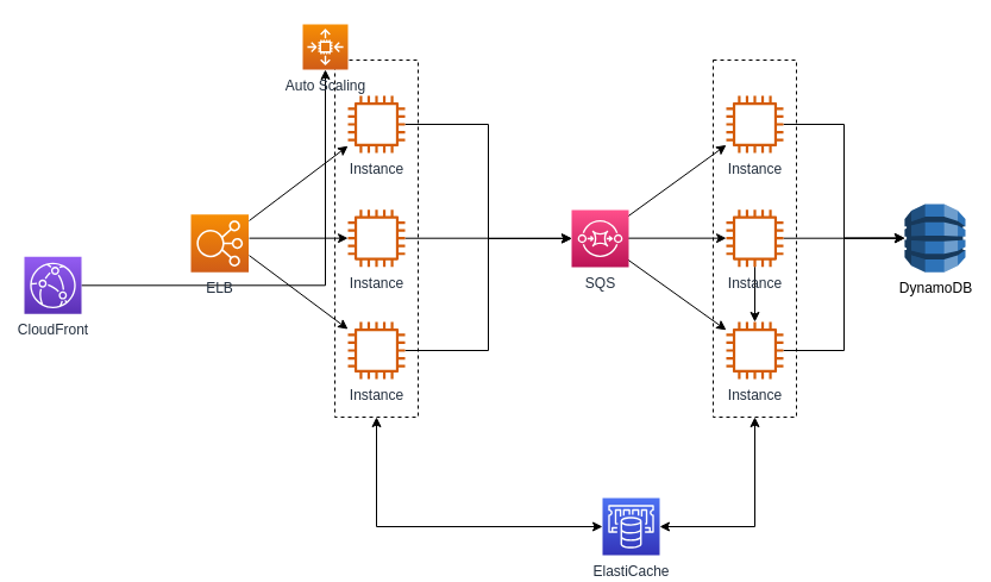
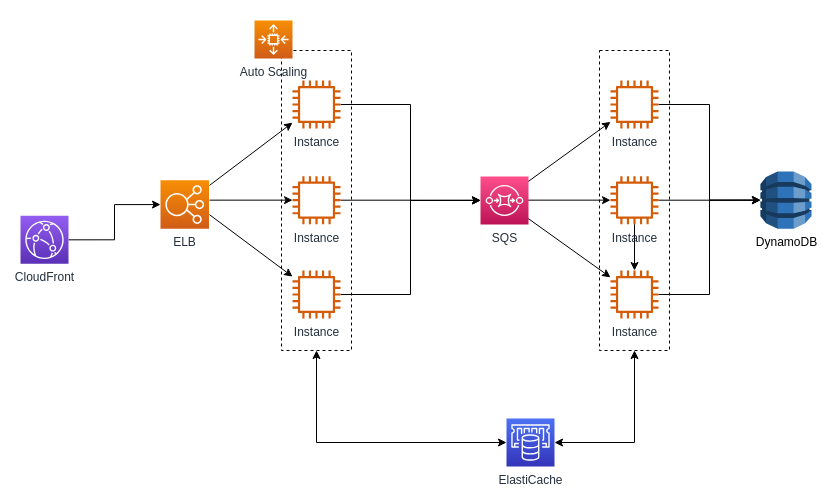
  <mxCell id="0" />
  <mxCell id="1" parent="0" />
- <mxCell id="2" style="edgeStyle=orthogonalEdgeStyle;rounded=0;orthogonalLoop=1;jettySize=auto;html=1;exitX=1;exitY=0.5;exitDx=0;exitDy=0;exitPerimeter=0;" parent="1" source="26" target="29" edge="1"><mxGeometry relative="1" as="geometry"><mxPoint x="60" y="200" as="sourcePoint" /><mxPoint x="170" y="199.667" as="targetPoint" /></mxGeometry></mxCell>
+ <mxCell id="2" style="edgeStyle=orthogonalEdgeStyle;rounded=0;orthogonalLoop=1;jettySize=auto;html=1;entryX=0;entryY=0.5;entryDx=0;entryDy=0;entryPerimeter=0;exitX=1;exitY=0.5;exitDx=0;exitDy=0;exitPerimeter=0;" parent="1" source="26" target="27" edge="1"><mxGeometry relative="1" as="geometry"><mxPoint x="60" y="200" as="sourcePoint" /><mxPoint x="170" y="199.667" as="targetPoint" /></mxGeometry></mxCell>
  <mxCell id="3" style="rounded=0;orthogonalLoop=1;jettySize=auto;html=1;" parent="1" target="7" edge="1"><mxGeometry relative="1" as="geometry"><mxPoint x="209" y="184.906" as="sourcePoint" /></mxGeometry></mxCell>
  <mxCell id="4" style="edgeStyle=none;rounded=0;orthogonalLoop=1;jettySize=auto;html=1;" parent="1" target="14" edge="1"><mxGeometry relative="1" as="geometry"><mxPoint x="209" y="199.65" as="sourcePoint" /></mxGeometry></mxCell>
  <mxCell id="5" style="edgeStyle=none;rounded=0;orthogonalLoop=1;jettySize=auto;html=1;" parent="1" target="16" edge="1"><mxGeometry relative="1" as="geometry"><mxPoint x="209" y="214.194" as="sourcePoint" /></mxGeometry></mxCell>
  <mxCell id="6" style="edgeStyle=orthogonalEdgeStyle;rounded=0;orthogonalLoop=1;jettySize=auto;html=1;" parent="1" source="7" edge="1"><mxGeometry relative="1" as="geometry"><mxPoint x="480" y="200" as="targetPoint" /><Array as="points"><mxPoint x="410" y="104" /><mxPoint x="410" y="200" /></Array></mxGeometry></mxCell>
  <mxCell id="7" value="Instance" style="sketch=0;outlineConnect=0;fontColor=#232F3E;gradientColor=none;fillColor=#D45B07;strokeColor=none;dashed=0;verticalLabelPosition=bottom;verticalAlign=top;align=center;html=1;fontSize=12;fontStyle=0;aspect=fixed;pointerEvents=1;shape=mxgraph.aws4.instance2;flipV=0;flipH=1;" parent="1" vertex="1"><mxGeometry x="292" y="80" width="48" height="48" as="geometry" /></mxCell>
  <mxCell id="8" style="rounded=0;orthogonalLoop=1;jettySize=auto;html=1;" parent="1" target="18" edge="1"><mxGeometry relative="1" as="geometry"><mxPoint x="524" y="183.713" as="sourcePoint" /></mxGeometry></mxCell>
  <mxCell id="9" style="edgeStyle=none;rounded=0;orthogonalLoop=1;jettySize=auto;html=1;" parent="1" target="22" edge="1"><mxGeometry relative="1" as="geometry"><mxPoint x="524" y="199.654" as="sourcePoint" /></mxGeometry></mxCell>
  <mxCell id="10" style="edgeStyle=none;rounded=0;orthogonalLoop=1;jettySize=auto;html=1;" parent="1" target="25" edge="1"><mxGeometry relative="1" as="geometry"><mxPoint x="524" y="215.379" as="sourcePoint" /></mxGeometry></mxCell>
  <mxCell id="11" style="edgeStyle=orthogonalEdgeStyle;rounded=0;orthogonalLoop=1;jettySize=auto;html=1;entryX=0.5;entryY=1;entryDx=0;entryDy=0;startArrow=classic;startFill=1;" parent="1" source="30" target="23" edge="1"><mxGeometry relative="1" as="geometry"><mxPoint x="470" y="442" as="sourcePoint" /></mxGeometry></mxCell>
  <mxCell id="12" style="edgeStyle=orthogonalEdgeStyle;rounded=0;orthogonalLoop=1;jettySize=auto;html=1;startArrow=classic;startFill=1;exitX=1;exitY=0.5;exitDx=0;exitDy=0;exitPerimeter=0;" parent="1" source="30" target="19" edge="1"><mxGeometry relative="1" as="geometry"><mxPoint x="514" y="442" as="sourcePoint" /></mxGeometry></mxCell>
  <mxCell id="13" style="edgeStyle=orthogonalEdgeStyle;rounded=0;orthogonalLoop=1;jettySize=auto;html=1;" parent="1" source="14" edge="1"><mxGeometry relative="1" as="geometry"><mxPoint x="480" y="199.667" as="targetPoint" /></mxGeometry></mxCell>
  <mxCell id="14" value="Instance" style="sketch=0;outlineConnect=0;fontColor=#232F3E;gradientColor=none;fillColor=#D45B07;strokeColor=none;dashed=0;verticalLabelPosition=bottom;verticalAlign=top;align=center;html=1;fontSize=12;fontStyle=0;aspect=fixed;pointerEvents=1;shape=mxgraph.aws4.instance2;flipV=0;flipH=1;" parent="1" vertex="1"><mxGeometry x="292" y="175.65" width="48" height="48" as="geometry" /></mxCell>
  <mxCell id="15" style="edgeStyle=orthogonalEdgeStyle;rounded=0;orthogonalLoop=1;jettySize=auto;html=1;" parent="1" source="16" edge="1"><mxGeometry relative="1" as="geometry"><Array as="points"><mxPoint x="410" y="294" /><mxPoint x="410" y="200" /></Array><mxPoint x="480" y="200" as="targetPoint" /></mxGeometry></mxCell>
  <mxCell id="16" value="Instance" style="sketch=0;outlineConnect=0;fontColor=#232F3E;gradientColor=none;fillColor=#D45B07;strokeColor=none;dashed=0;verticalLabelPosition=bottom;verticalAlign=top;align=center;html=1;fontSize=12;fontStyle=0;aspect=fixed;pointerEvents=1;shape=mxgraph.aws4.instance2;flipV=0;flipH=1;" parent="1" vertex="1"><mxGeometry x="292" y="270" width="48" height="48" as="geometry" /></mxCell>
  <mxCell id="17" style="edgeStyle=orthogonalEdgeStyle;rounded=0;orthogonalLoop=1;jettySize=auto;html=1;entryX=0;entryY=0.5;entryDx=0;entryDy=0;entryPerimeter=0;" parent="1" source="18" target="31" edge="1"><mxGeometry relative="1" as="geometry"><mxPoint x="760" y="199.65" as="targetPoint" /></mxGeometry></mxCell>
  <mxCell id="18" value="Instance" style="sketch=0;outlineConnect=0;fontColor=#232F3E;gradientColor=none;fillColor=#D45B07;strokeColor=none;dashed=0;verticalLabelPosition=bottom;verticalAlign=top;align=center;html=1;fontSize=12;fontStyle=0;aspect=fixed;pointerEvents=1;shape=mxgraph.aws4.instance2;flipV=0;flipH=1;" parent="1" vertex="1"><mxGeometry x="610" y="80" width="48" height="48" as="geometry" /></mxCell>
  <mxCell id="19" value="" style="rounded=0;whiteSpace=wrap;html=1;fillColor=none;dashed=1;" parent="1" vertex="1"><mxGeometry x="599" y="50" width="70" height="300" as="geometry" /></mxCell>
  <mxCell id="20" style="edgeStyle=orthogonalEdgeStyle;rounded=0;orthogonalLoop=1;jettySize=auto;html=1;entryX=0;entryY=0.5;entryDx=0;entryDy=0;" parent="1" source="22" edge="1"><mxGeometry relative="1" as="geometry"><mxPoint x="760" y="199.65" as="targetPoint" /></mxGeometry></mxCell>
  <mxCell id="21" value="" style="edgeStyle=orthogonalEdgeStyle;rounded=0;orthogonalLoop=1;jettySize=auto;html=1;" edge="1" parent="1" source="22" target="25"><mxGeometry relative="1" as="geometry" /></mxCell>
  <mxCell id="22" value="Instance" style="sketch=0;outlineConnect=0;fontColor=#232F3E;gradientColor=none;fillColor=#D45B07;strokeColor=none;dashed=0;verticalLabelPosition=bottom;verticalAlign=top;align=center;html=1;fontSize=12;fontStyle=0;aspect=fixed;pointerEvents=1;shape=mxgraph.aws4.instance2;flipV=0;flipH=1;" parent="1" vertex="1"><mxGeometry x="610" y="175.65" width="48" height="48" as="geometry" /></mxCell>
  <mxCell id="23" value="" style="rounded=0;whiteSpace=wrap;html=1;fillColor=none;dashed=1;" parent="1" vertex="1"><mxGeometry x="281" y="50" width="70" height="300" as="geometry" /></mxCell>
  <mxCell id="24" style="edgeStyle=orthogonalEdgeStyle;rounded=0;orthogonalLoop=1;jettySize=auto;html=1;entryX=0;entryY=0.5;entryDx=0;entryDy=0;entryPerimeter=0;" parent="1" source="25" target="31" edge="1"><mxGeometry relative="1" as="geometry"><mxPoint x="760" y="199.65" as="targetPoint" /></mxGeometry></mxCell>
  <mxCell id="25" value="Instance" style="sketch=0;outlineConnect=0;fontColor=#232F3E;gradientColor=none;fillColor=#D45B07;strokeColor=none;dashed=0;verticalLabelPosition=bottom;verticalAlign=top;align=center;html=1;fontSize=12;fontStyle=0;aspect=fixed;pointerEvents=1;shape=mxgraph.aws4.instance2;flipV=0;flipH=1;" parent="1" vertex="1"><mxGeometry x="610" y="270" width="48" height="48" as="geometry" /></mxCell>
  <mxCell id="26" value="CloudFront" style="sketch=0;points=[[0,0,0],[0.25,0,0],[0.5,0,0],[0.75,0,0],[1,0,0],[0,1,0],[0.25,1,0],[0.5,1,0],[0.75,1,0],[1,1,0],[0,0.25,0],[0,0.5,0],[0,0.75,0],[1,0.25,0],[1,0.5,0],[1,0.75,0]];outlineConnect=0;fontColor=#232F3E;gradientColor=#945DF2;gradientDirection=north;fillColor=#5A30B5;strokeColor=#ffffff;dashed=0;verticalLabelPosition=bottom;verticalAlign=top;align=center;html=1;fontSize=12;fontStyle=0;aspect=fixed;shape=mxgraph.aws4.resourceIcon;resIcon=mxgraph.aws4.cloudfront;" vertex="1" parent="1"><mxGeometry x="20" y="215.34" width="48" height="48" as="geometry" /></mxCell>
  <mxCell id="27" value="ELB" style="sketch=0;points=[[0,0,0],[0.25,0,0],[0.5,0,0],[0.75,0,0],[1,0,0],[0,1,0],[0.25,1,0],[0.5,1,0],[0.75,1,0],[1,1,0],[0,0.25,0],[0,0.5,0],[0,0.75,0],[1,0.25,0],[1,0.5,0],[1,0.75,0]];outlineConnect=0;fontColor=#232F3E;gradientColor=#F78E04;gradientDirection=north;fillColor=#D05C17;strokeColor=#ffffff;dashed=0;verticalLabelPosition=bottom;verticalAlign=top;align=center;html=1;fontSize=12;fontStyle=0;aspect=fixed;shape=mxgraph.aws4.resourceIcon;resIcon=mxgraph.aws4.elastic_load_balancing;" vertex="1" parent="1"><mxGeometry x="160" y="179.84" width="48.5" height="48.5" as="geometry" /></mxCell>
  <mxCell id="28" value="SQS" style="sketch=0;points=[[0,0,0],[0.25,0,0],[0.5,0,0],[0.75,0,0],[1,0,0],[0,1,0],[0.25,1,0],[0.5,1,0],[0.75,1,0],[1,1,0],[0,0.25,0],[0,0.5,0],[0,0.75,0],[1,0.25,0],[1,0.5,0],[1,0.75,0]];outlineConnect=0;fontColor=#232F3E;gradientColor=#FF4F8B;gradientDirection=north;fillColor=#BC1356;strokeColor=#ffffff;dashed=0;verticalLabelPosition=bottom;verticalAlign=top;align=center;html=1;fontSize=12;fontStyle=0;aspect=fixed;shape=mxgraph.aws4.resourceIcon;resIcon=mxgraph.aws4.sqs;" vertex="1" parent="1"><mxGeometry x="480" y="176" width="48" height="48" as="geometry" /></mxCell>
  <mxCell id="29" value="Auto Scaling" style="sketch=0;points=[[0,0,0],[0.25,0,0],[0.5,0,0],[0.75,0,0],[1,0,0],[0,1,0],[0.25,1,0],[0.5,1,0],[0.75,1,0],[1,1,0],[0,0.25,0],[0,0.5,0],[0,0.75,0],[1,0.25,0],[1,0.5,0],[1,0.75,0]];outlineConnect=0;fontColor=#232F3E;gradientColor=#F78E04;gradientDirection=north;fillColor=#D05C17;strokeColor=#ffffff;dashed=0;verticalLabelPosition=bottom;verticalAlign=top;align=center;html=1;fontSize=12;fontStyle=0;aspect=fixed;shape=mxgraph.aws4.resourceIcon;resIcon=mxgraph.aws4.auto_scaling2;" vertex="1" parent="1"><mxGeometry x="254" y="20" width="38" height="38" as="geometry" /></mxCell>
  <mxCell id="30" value="ElastiCache" style="sketch=0;points=[[0,0,0],[0.25,0,0],[0.5,0,0],[0.75,0,0],[1,0,0],[0,1,0],[0.25,1,0],[0.5,1,0],[0.75,1,0],[1,1,0],[0,0.25,0],[0,0.5,0],[0,0.75,0],[1,0.25,0],[1,0.5,0],[1,0.75,0]];outlineConnect=0;fontColor=#232F3E;gradientColor=#4D72F3;gradientDirection=north;fillColor=#3334B9;strokeColor=#ffffff;dashed=0;verticalLabelPosition=bottom;verticalAlign=top;align=center;html=1;fontSize=12;fontStyle=0;aspect=fixed;shape=mxgraph.aws4.resourceIcon;resIcon=mxgraph.aws4.elasticache;" vertex="1" parent="1"><mxGeometry x="506" y="418" width="48" height="48" as="geometry" /></mxCell>
  <mxCell id="31" value="DynamoDB" style="outlineConnect=0;dashed=0;verticalLabelPosition=bottom;verticalAlign=top;align=center;html=1;shape=mxgraph.aws3.dynamo_db;fillColor=#2E73B8;gradientColor=none;" vertex="1" parent="1"><mxGeometry x="760" y="170.96" width="51" height="57.38" as="geometry" /></mxCell>
